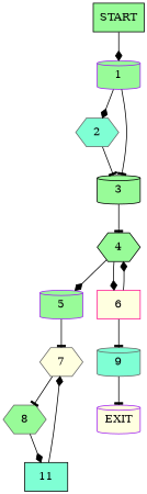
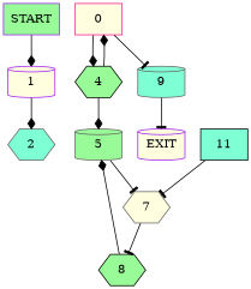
  digraph {
    node [color=gray40 fillcolor=palegreen shape=cylinder style=filled]
    edge [arrowhead=tee]
-   n1 [color=black label=START shape=box]
-   1 [color=purple]
+   n1 [color=purple label=START shape=box]
+   1 [color=purple fillcolor=lightyellow]
    2 [fillcolor=aquamarine shape=hexagon]
-   3 [color=black]
    n5 [color=purple fillcolor=lightyellow label=EXIT]
    4 [color=black shape=hexagon]
-   5 [color=purple]
-   6 [color=deeppink fillcolor=lightyellow shape=box]
+   5
+   6 [color=deeppink fillcolor=lightyellow shape=box label=0]
    7 [fillcolor=lightyellow shape=hexagon]
    9 [fillcolor=aquamarine]
-   8 [shape=hexagon]
+   8 [color=black shape=hexagon]
    11 [color=black fillcolor=aquamarine shape=box]
    n1 -> 1 [arrowhead=diamond]
    1 -> 2 [arrowhead=diamond]
-   1 -> 3
-   2 -> 3
-   3 -> 4
    4 -> 5 [arrowhead=diamond]
    4 -> 6 [arrowhead=diamond]
    5 -> 7
    6 -> 4 [arrowhead=diamond]
    6 -> 9
    7 -> 8
    9 -> n5
-   8 -> 11 [arrowhead=diamond]
-   11 -> 7 [arrowhead=diamond]
+   8 -> 5 [arrowhead=diamond]
+   11 -> 7
  }
